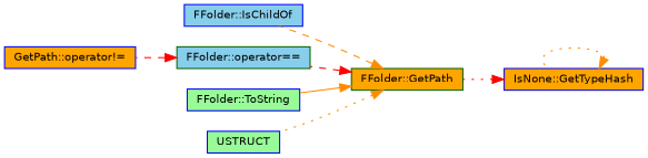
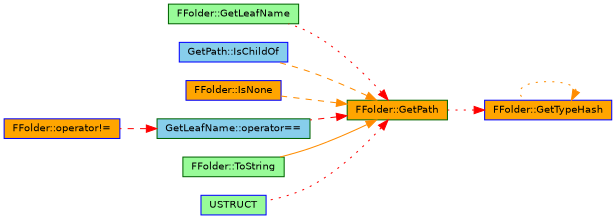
  digraph {
    rankdir=RL
    node [color=blue fillcolor=orange fontname=Helvetica fontsize=10 shape=box style=filled]
    edge [color=darkorange dir=back fontname=Helvetica fontsize=10 labelfontname=Helvetica labelfontsize=10 style=dotted]
    n1 [color=darkgreen fontcolor=black height=0.2 label="FFolder::GetPath" width=0.4]
-   n3 [fillcolor=skyblue height=0.2 label="FFolder::IsChildOf" width=0.4]
-   n5 [color=darkgreen fillcolor=skyblue height=0.2 label="FFolder::operator==" width=0.4]
-   n6 [fillcolor=palegreen height=0.2 label="FFolder::ToString" width=0.4]
+   n2 [color=darkgreen fillcolor=palegreen height=0.2 label="FFolder::GetLeafName" width=0.4]
+   n3 [fillcolor=skyblue height=0.2 label="GetPath::IsChildOf" width=0.4]
+   n4 [height=0.2 label="FFolder::IsNone" width=0.4]
+   n5 [color=darkgreen fillcolor=skyblue height=0.2 label="GetLeafName::operator==" width=0.4]
+   n6 [color=darkgreen fillcolor=palegreen height=0.2 label="FFolder::ToString" width=0.4]
    n7 [fillcolor=palegreen height=0.2 label=USTRUCT width=0.4]
-   n8 [height=0.2 label="IsNone::GetTypeHash" width=0.4]
-   n9 [height=0.2 label="GetPath::operator!=" width=0.4]
+   n8 [height=0.2 label="FFolder::GetTypeHash" width=0.4]
+   n9 [height=0.2 label="FFolder::operator!=" width=0.4]
+   n1 -> n2 [color=red]
    n1 -> n3 [style=dashed]
+   n1 -> n4 [style=dashed]
    n1 -> n5 [color=red style=dashed]
    n1 -> n6 [style=solid]
-   n1 -> n7
+   n1 -> n7 [color=red]
    n5 -> n9 [color=red style=dashed]
    n8 -> n1 [color=red]
    n8 -> n8
  }
